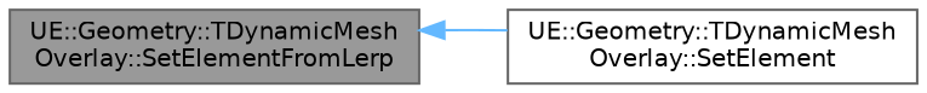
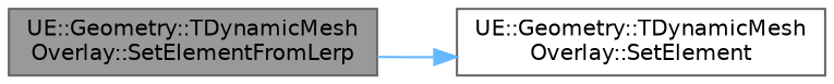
  digraph {
    rankdir=LR
    node [fontname=Helvetica fontsize=10 shape=box style=filled]
    n1 [color=gray40 fillcolor=grey60 fontcolor=black height=0.2 label="UE::Geometry::TDynamicMesh\lOverlay::SetElementFromLerp" width=0.4]
    n2 [color=grey40 fillcolor=white height=0.2 label="UE::Geometry::TDynamicMesh\lOverlay::SetElement" width=0.4]
-   n2 -> n1 [color=steelblue1 fontname=Helvetica fontsize=10 labelfontname=Helvetica labelfontsize=10 style=solid]
+   n1 -> n2 [color=steelblue1 fontname=Helvetica fontsize=10 labelfontname=Helvetica labelfontsize=10 style=solid]
  }
